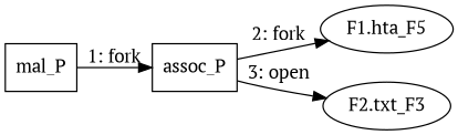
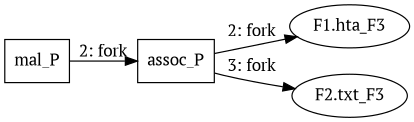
  digraph {
    engine=neato
    fixedsize=false
    fontname="PT Serif"
    fontsize=10
    nodesep=0.3
    rankdir=LR
    ranksep=0
    splines=true
    node [fontname="PT Serif" node_type=Process shape=box]
    edge [fontname="PT Serif"]
    mal_P
    assoc_P
-   "F1.hta_F3" [node_type=File shape=ellipse label="F1.hta_F5"]
+   "F1.hta_F3" [node_type=File shape=ellipse]
    "F2.txt_F3" [node_type=File shape=ellipse]
-   mal_P -> assoc_P [label="1: fork"]
+   mal_P -> assoc_P [label="2: fork"]
    assoc_P -> "F1.hta_F3" [label="2: fork"]
-   assoc_P -> "F2.txt_F3" [label="3: open"]
+   assoc_P -> "F2.txt_F3" [label="3: fork"]
  }
